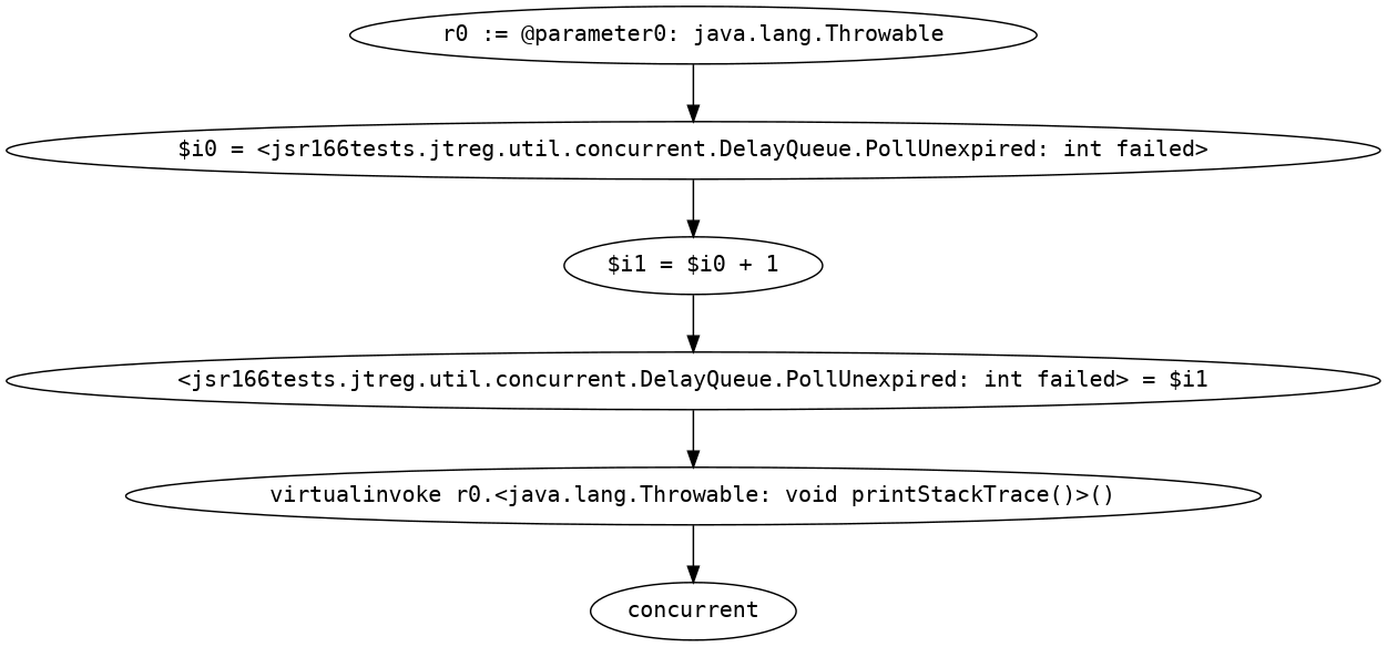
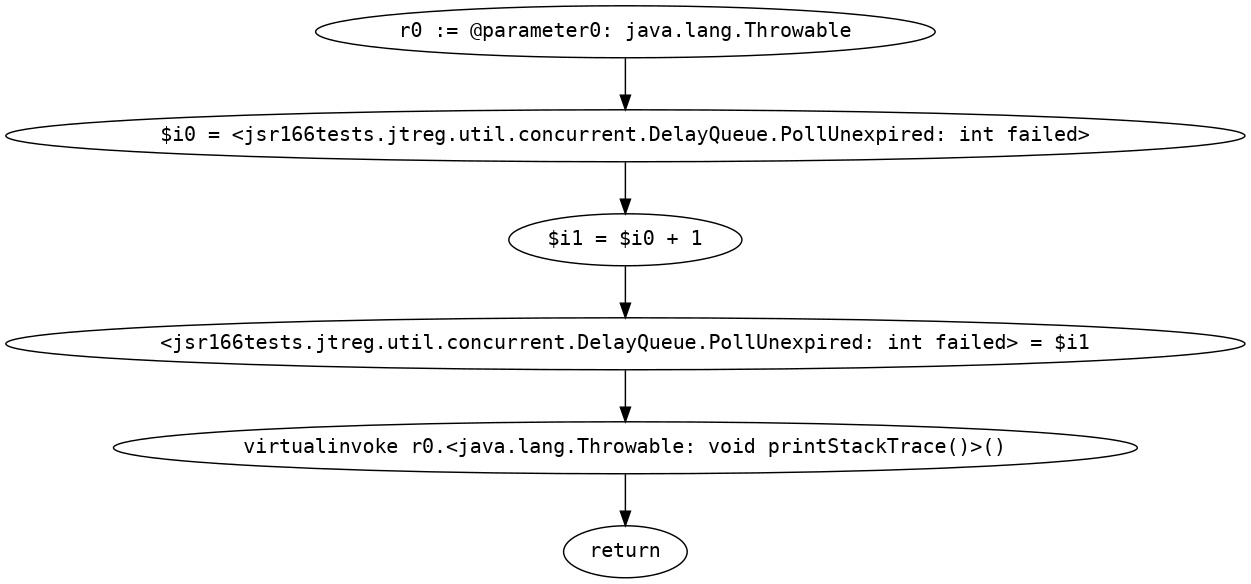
  digraph {
    fontname="DejaVu Sans Mono"
    node [fontname="DejaVu Sans Mono"]
    edge [fontname="DejaVu Sans Mono"]
    "r0 := @parameter0: java.lang.Throwable"
    "$i0 = <jsr166tests.jtreg.util.concurrent.DelayQueue.PollUnexpired: int failed>"
    "$i1 = $i0 + 1"
    "<jsr166tests.jtreg.util.concurrent.DelayQueue.PollUnexpired: int failed> = $i1"
    "virtualinvoke r0.<java.lang.Throwable: void printStackTrace()>()"
-   return [label=concurrent]
+   return
    "r0 := @parameter0: java.lang.Throwable" -> "$i0 = <jsr166tests.jtreg.util.concurrent.DelayQueue.PollUnexpired: int failed>"
    "$i0 = <jsr166tests.jtreg.util.concurrent.DelayQueue.PollUnexpired: int failed>" -> "$i1 = $i0 + 1"
    "$i1 = $i0 + 1" -> "<jsr166tests.jtreg.util.concurrent.DelayQueue.PollUnexpired: int failed> = $i1"
    "<jsr166tests.jtreg.util.concurrent.DelayQueue.PollUnexpired: int failed> = $i1" -> "virtualinvoke r0.<java.lang.Throwable: void printStackTrace()>()"
    "virtualinvoke r0.<java.lang.Throwable: void printStackTrace()>()" -> return
  }
